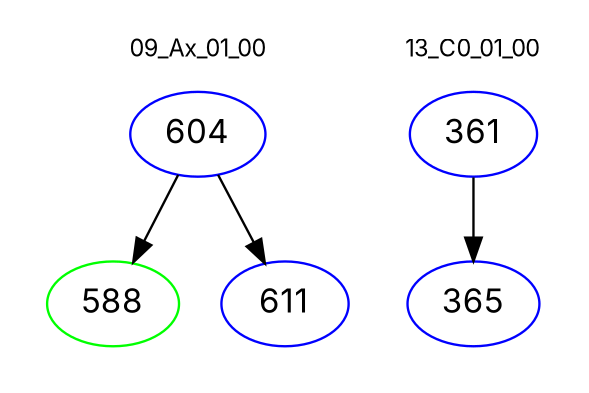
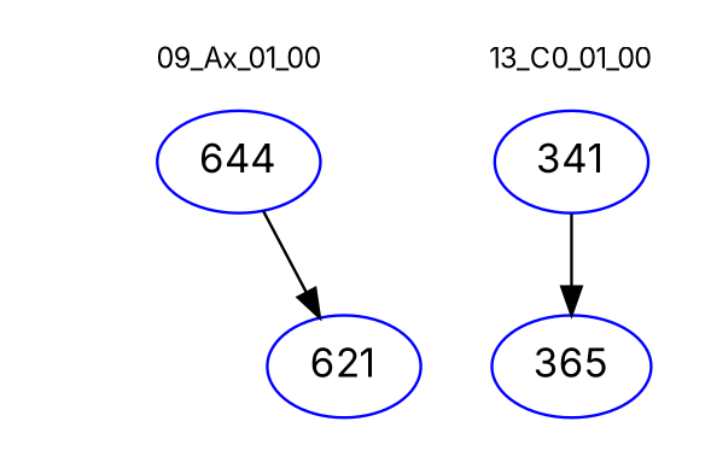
  digraph {
    fontname=Inter
    node [color=blue fontname=Inter]
    edge [color=black fontname=Inter]
-   n1 [label=604]
-   n2 [color=green label=588]
-   n3 [label=611]
-   n4 [label=361]
+   n1 [label=644]
+   n3 [label=621]
+   n4 [label=341]
    n5 [label=365]
    subgraph cluster_1 {
      color=white
      fontsize=10
      label="09_Ax_01_00"
      n1
-     n2
      n3
    }
    subgraph cluster_2 {
      color=white
      fontsize=10
      label="13_C0_01_00"
      n4
      n5
    }
-   n1 -> n2
    n1 -> n3
    n4 -> n5
  }
